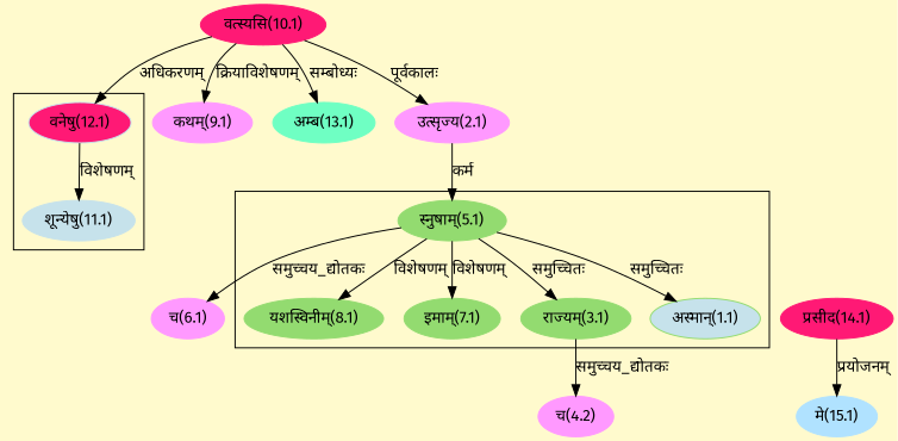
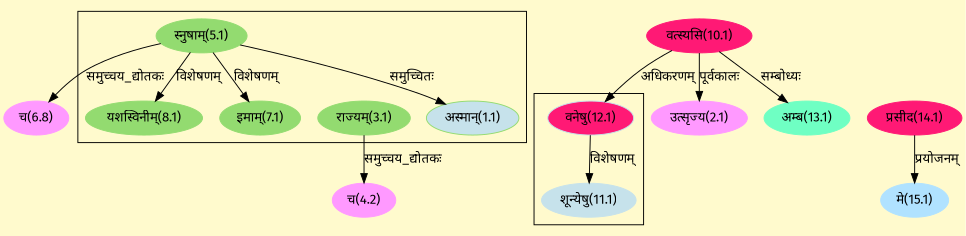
  digraph {
    bgcolor=lemonchiffon1
    compound=true
    fontname="Fira Sans"
    rankdir=BT
    node [color="#93DB70" fontname="Fira Sans" style=filled]
    edge [dir=back fontname="Fira Sans"]
    n1 [fillcolor="#C6E2EB" label="अस्मान्(1.1)"]
    n2 [label="स्नुषाम्(5.1)"]
    n3 [label="राज्यम्(3.1)"]
    n4 [label="इमाम्(7.1)"]
    n5 [label="यशस्विनीम्(8.1)"]
    n6 [color="#C6E2EB" label="शून्येषु(11.1)"]
    n7 [color="#C6E2EB" fillcolor="#FF1975" label="वनेषु(12.1)"]
    n8 [color="#FF99FF" label="उत्सृज्य(2.1)"]
    n9 [color="#FF1975" label="वत्स्यसि(10.1)"]
    n10 [color="#FF99FF" label="च(4.2)"]
-   n11 [color="#FF99FF" label="च(6.1)"]
-   n12 [color="#FF99FF" label="कथम्(9.1)"]
+   n11 [color="#FF99FF" label="च(6.8)"]
    n13 [color="#6FFFC3" label="अम्ब(13.1)"]
    n14 [color="#FF1975" label="प्रसीद(14.1)"]
    n15 [color="#B0E2FF" label="मे(15.1)"]
    subgraph cluster_1 {
      n1
      n2
      n3
      n4
      n5
    }
    subgraph cluster_2 {
      n6
      n7
    }
    n1 -> n2 [label="समुच्चितः"]
-   n2 -> n8 [label="कर्म"]
-   n3 -> n2 [label="समुच्चितः"]
    n4 -> n2 [label="विशेषणम्"]
    n5 -> n2 [label="विशेषणम्"]
    n6 -> n7 [label="विशेषणम्"]
    n7 -> n9 [label="अधिकरणम्"]
    n8 -> n9 [label="पूर्वकालः"]
    n10 -> n3 [label="समुच्चय_द्योतकः"]
    n11 -> n2 [label="समुच्चय_द्योतकः"]
-   n12 -> n9 [label="क्रियाविशेषणम्"]
    n13 -> n9 [label="सम्बोध्यः"]
    n15 -> n14 [label="प्रयोजनम्"]
  }
